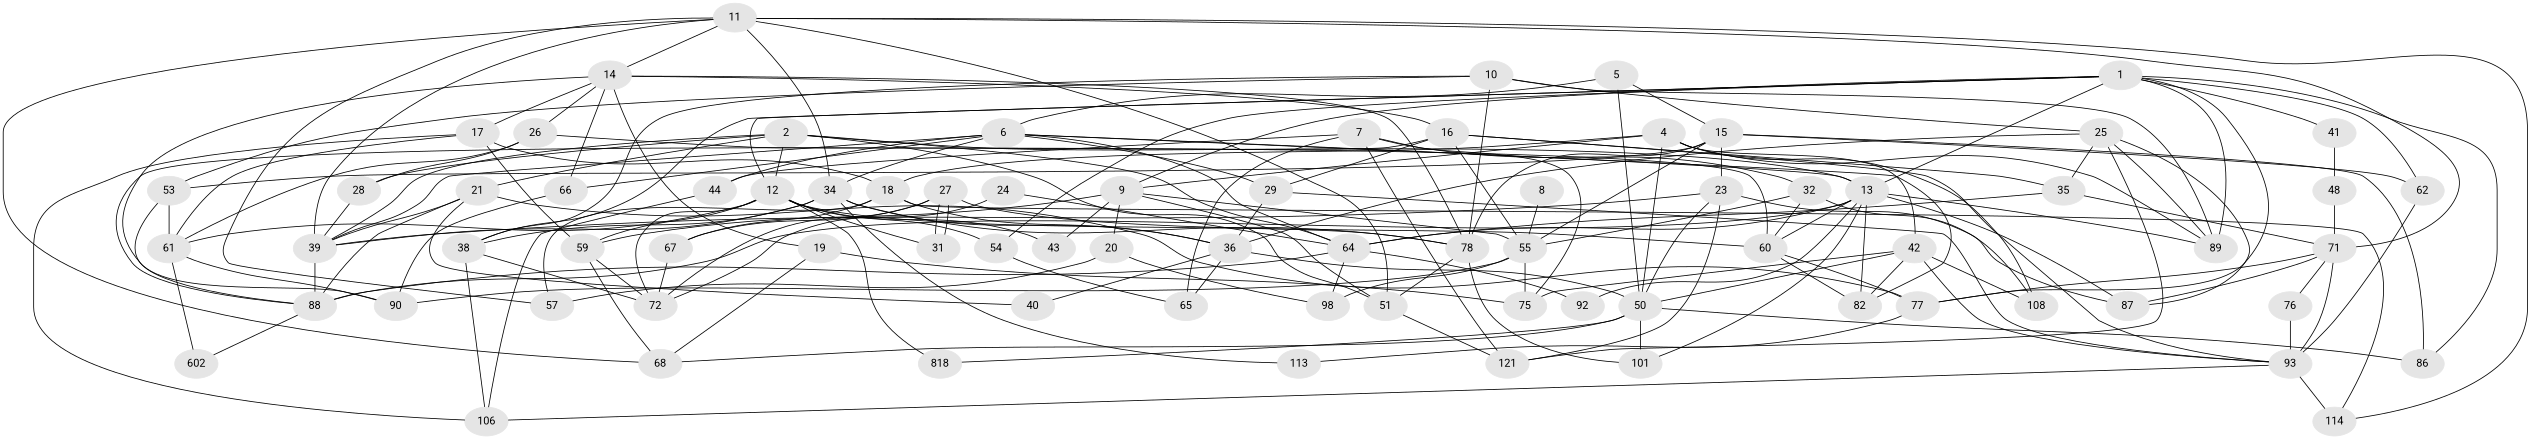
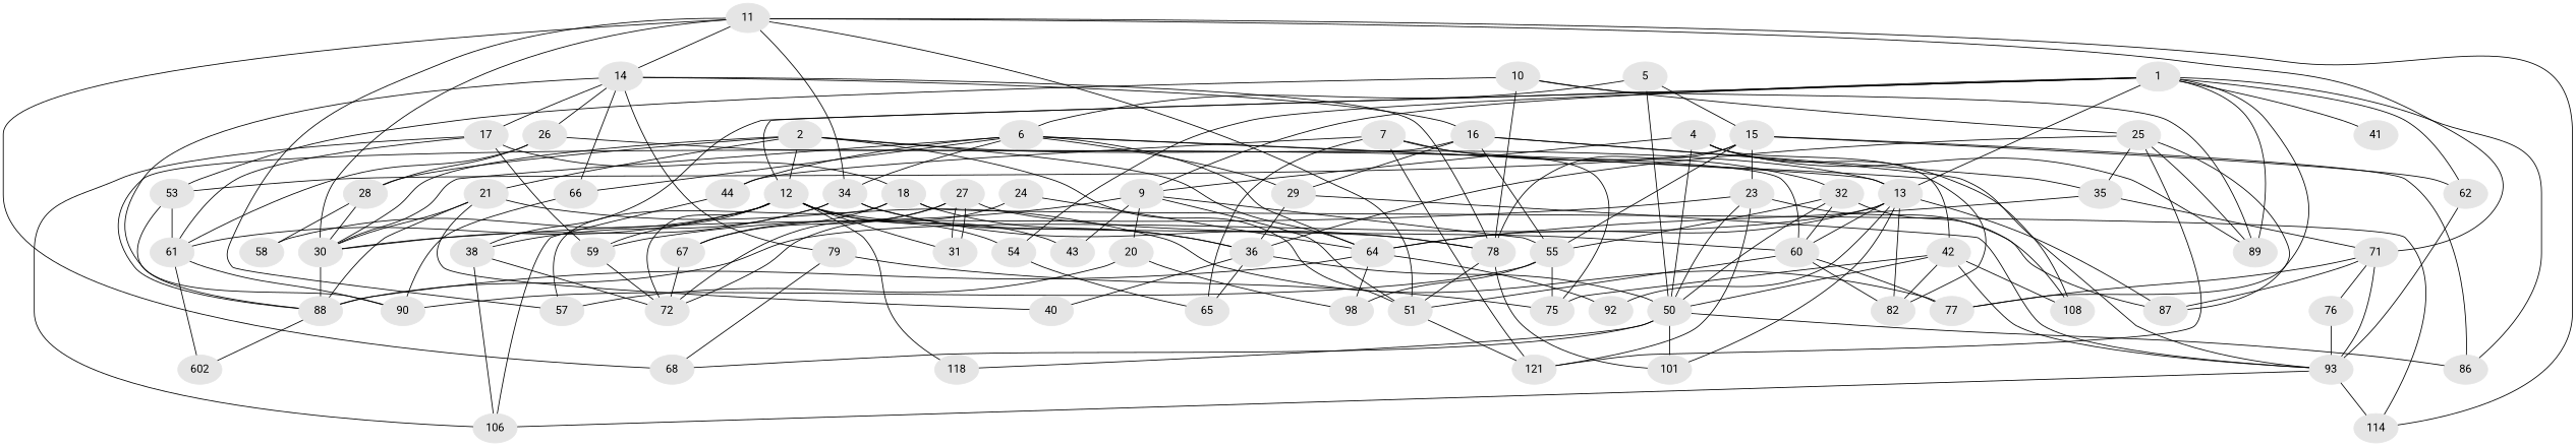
  graph {
    fontname=Roboto
    node [color=gray90 fontname=Roboto style=filled]
    edge [fontname=Roboto]
    1 [super="+3"]
    9 [super="+120"]
    12 [super="+112"]
    13 [super="+100"]
    38
    41
    54
    62 [super="+107"]
    77 [super="+80"]
    86
    89
    n12 [label=51 super="+105"]
    55 [super="+83"]
    20
    43
    59 [super="+69"]
    78 [super="+110"]
    31
+   58
    61 [super="+94"]
    72 [super="+79"]
-   118 [label=818]
+   118
    64 [super="+73"]
    82 [super="+103"]
    60 [super="+116"]
    87
    88 [super="+97"]
    92
    101
    106 [super="+111"]
-   48
    65
    93 [super="+104"]
-   113
    2 [super="+52"]
    21
    28
-   39 [super="+119"]
+   39 [super="+119" label=30]
    40
    98
    121
    4 [super="+22"]
    18 [super="+84"]
    42 [super="+56"]
    50 [super="+95"]
    108
    57
    114
    36 [super="+99"]
    67
    75
    68
    6 [super="+33"]
    29
    34 [super="+91"]
    44
    66 [super="+85"]
    5
    15 [super="+45"]
    53 [super="+70"]
    23 [super="+63"]
    n62 [label=90]
    7 [super="+37"]
    32
-   8
    10 [super="+74"]
    25 [super="+49"]
    35 [super="+117"]
    11 [super="+30"]
    14 [super="+90"]
    71 [super="+109"]
    16 [super="+115"]
    17 [super="+47"]
-   19 [super="+46"]
+   19 [super="+46" label=79]
    26 [super="+51"]
    76
    n77 [label=602]
    24
    27
    1 -- 9 [weight=2]
    1 -- 12
    1 -- 13
    1 -- 38
    1 -- 41 [weight=2]
    1 -- 54
    1 -- 62
    1 -- 77
    1 -- 86
    1 -- 89
    9 -- n12
    9 -- 55
    9 -- 20
    9 -- 43
    9 -- 59
    12 -- 54
    12 -- 43
    12 -- 59
    12 -- 78
    12 -- 31
+   12 -- 58
    12 -- 61
    12 -- 72
    12 -- 118
-   13 -- 89
    13 -- 64
    13 -- 82
    13 -- 60
    13 -- 87
    13 -- 88
    13 -- 92
    13 -- 101
    38 -- 72
    38 -- 106
-   41 -- 48
    54 -- 65
    62 -- 93
-   77 -- 113
    n12 -- 121
    55 -- 98
    55 -- 75
    55 -- n62
    20 -- 98
    20 -- 57
    59 -- 72
-   59 -- 68
    78 -- n12
    78 -- 101
    61 -- n62
    61 -- n77
    64 -- 88
    64 -- 92
    64 -- 98
    60 -- 77
+   60 -- n12
    60 -- 82
    88 -- n77
-   48 -- 71
    93 -- 106
    93 -- 114 [weight=2]
    2 -- 12
    2 -- 13
    2 -- n12
    2 -- 64
    2 -- 21
    2 -- 28
    2 -- 39
    21 -- 77
    21 -- 88
    21 -- 39
    21 -- 40
+   28 -- 58
    28 -- 39
    39 -- 88
    4 -- 9
    4 -- 89
-   4 -- 18
    4 -- 42
    4 -- 50
    4 -- 108
    18 -- 57
    18 -- 114
    18 -- 36
    18 -- 67
    42 -- 82
    42 -- 93
    42 -- 50
    42 -- 108
    42 -- 75
    50 -- 86
    50 -- 118
    50 -- 101
    50 -- 68
    36 -- 65
    36 -- 40
    36 -- 50
    67 -- 72
    6 -- 13
    6 -- 64
    6 -- 82
    6 -- 39
    6 -- 29
    6 -- 34
    6 -- 44
    6 -- 66
    29 -- 93
    29 -- 36
    34 -- 38
    34 -- 78
-   34 -- 113
    34 -- 39
    34 -- 36
    44 -- 106
    66 -- n62
    5 -- 50
    5 -- 6
    5 -- 15
    15 -- 62
    15 -- 86
    15 -- 55
    15 -- 78
    15 -- 53
    15 -- 23
    53 -- 61
    53 -- 88
    23 -- 87 [weight=2]
    23 -- 39
    23 -- 121
    23 -- 50
    7 -- 65
    7 -- 121
    7 -- 75
    7 -- 44
    7 -- 32
    32 -- 55
    32 -- 60
+   32 -- 50
    32 -- 108
-   8 -- 55
-   10 -- 38
    10 -- 89
    10 -- 78
    10 -- 53
    10 -- 25
    25 -- 89
    25 -- 87
    25 -- 121
    25 -- 36
    25 -- 35
    35 -- 64
    35 -- 71
    11 -- n12
    11 -- 39
    11 -- 57
    11 -- 114
    11 -- 68
    11 -- 34
    11 -- 14
    11 -- 71
    14 -- 78
    14 -- 66
    14 -- n62
    14 -- 16
    14 -- 17
    14 -- 19
    14 -- 26
    71 -- 77
    71 -- 87
    71 -- 93
    71 -- 76
    16 -- 55
    16 -- 88
    16 -- 93
    16 -- 29
    16 -- 35
    17 -- 59
    17 -- 61
    17 -- 106
    17 -- 18
    19 -- 75
    19 -- 68
    26 -- 61
    26 -- 60
    26 -- 28
    76 -- 93
    24 -- 72
    24 -- 64
    27 -- 31
    27 -- 31
    27 -- 72
    27 -- 60
    27 -- 67
  }
